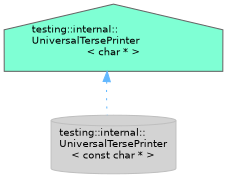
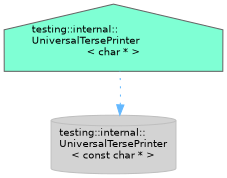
  digraph {
    node [fontname=Helvetica fontsize=10 style=filled]
    n1 [color=gray40 fillcolor=aquamarine fontcolor=black height=0.2 label="testing::internal::\lUniversalTersePrinter\l\< char * \>" shape=house width=0.4]
    n2 [color=grey75 fillcolor=lightgrey height=0.2 label="testing::internal::\lUniversalTersePrinter\l\< const char * \>" shape=cylinder width=0.4]
-   n1 -> n2 [color=steelblue1 dir=back fontname=Helvetica fontsize=10 labelfontname=Helvetica labelfontsize=10 style=dotted]
+   n2 -> n1 [color=steelblue1 dir=back fontname=Helvetica fontsize=10 labelfontname=Helvetica labelfontsize=10 style=dotted]
  }
